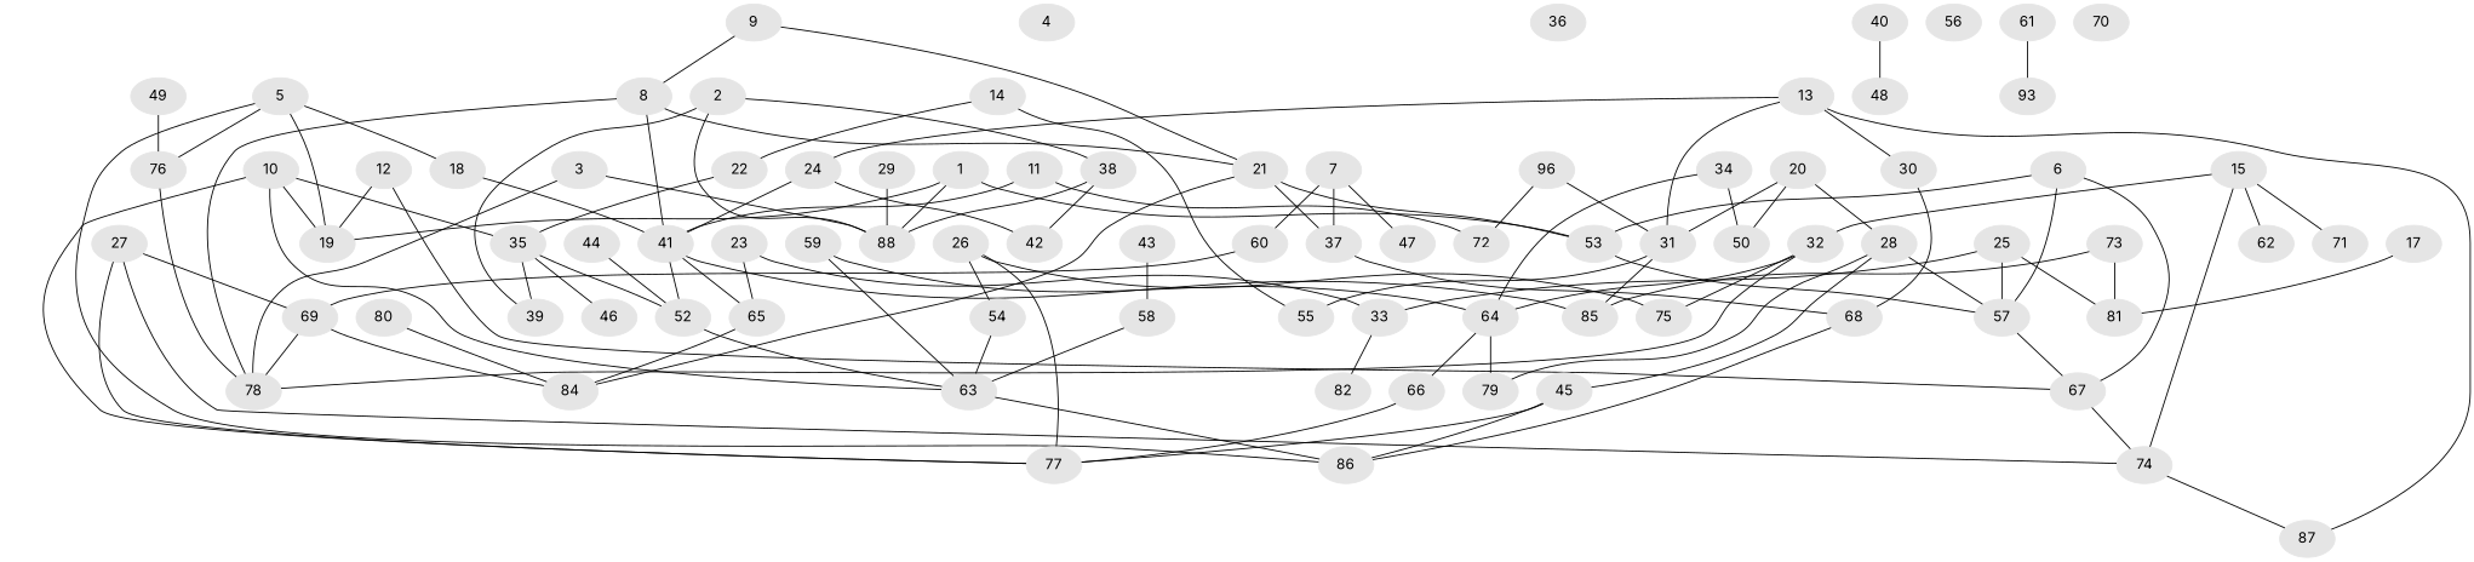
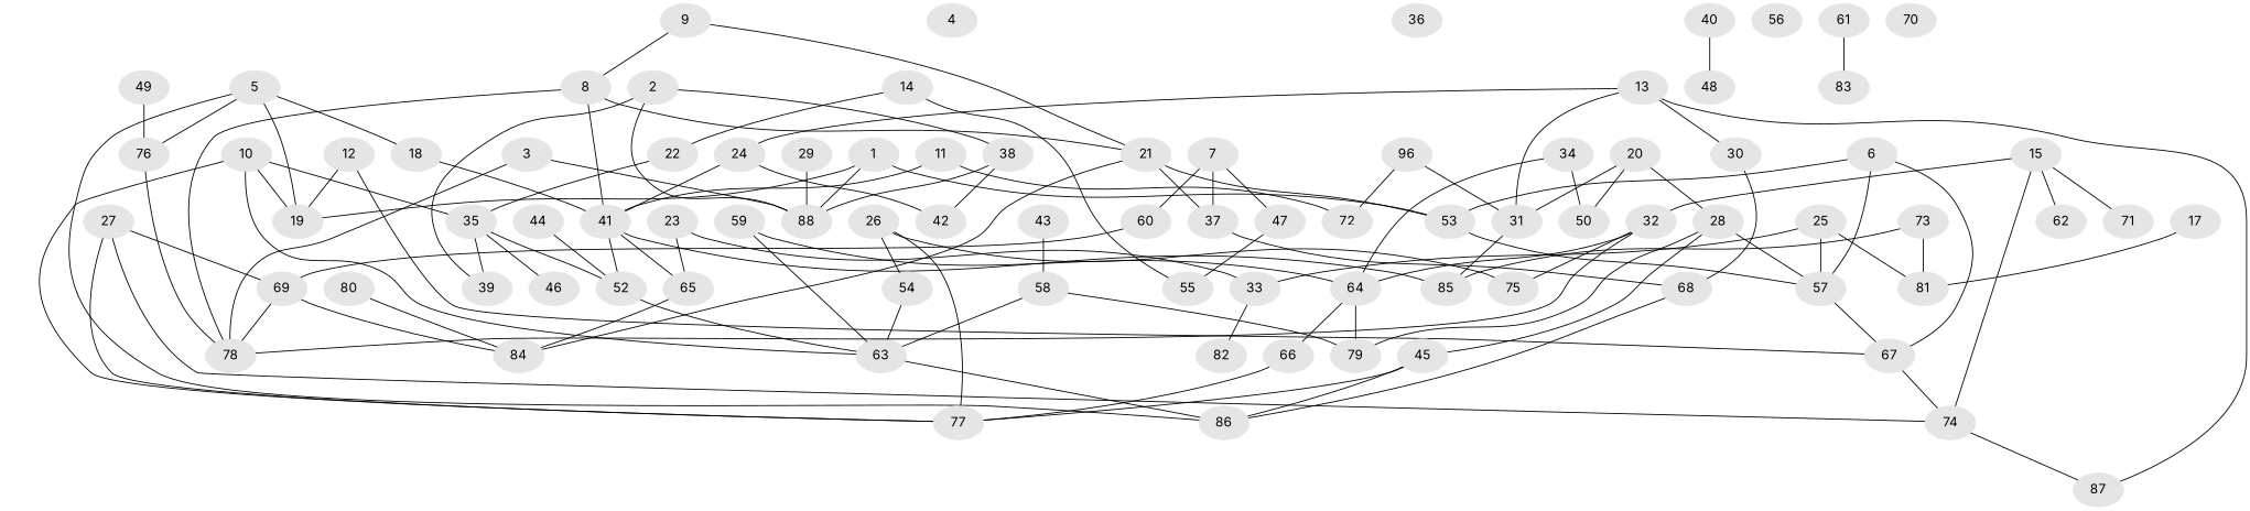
  graph {
    fontname=Inter
    node [color=gray90 fontname=Inter style=filled]
    edge [fontname=Inter]
    1
    19
    53
    88
    57
    2
    38
    39
    42
    3
    78
    4
    5
    18
    76
    86
    41
    6
    67
    74
    7
    37
    47
    60
    68
    69
    8
    21
    84
    65
    85
    52
    9
    25
    81
    33
    10
    35
    63
    77
    46
    11
    72
    12
    13
    24
    30
    31
    87
    55
    14
    22
    15
    32
    62
    71
    75
    64
    n59 [label=96]
    17
    20
    28
    50
    45
    79
    23
    82
    26
    54
    27
    29
    66
    34
    36
    40
    48
    43
    58
    44
    49
    56
    59
    61
-   83 [label=93]
+   83
    70
    73
    80
    1 -- 19
    1 -- 53
    1 -- 88
    53 -- 57
    57 -- 67
    2 -- 88
    2 -- 38
    2 -- 39
    38 -- 88
    38 -- 42
    3 -- 88
    3 -- 78
    5 -- 19
    5 -- 18
    5 -- 76
    5 -- 86
    18 -- 41
    76 -- 78
    41 -- 65
    41 -- 85
    41 -- 52
    6 -- 53
    6 -- 57
    6 -- 67
    67 -- 74
    74 -- 87
    7 -- 37
    7 -- 47
    7 -- 60
    37 -- 68
    60 -- 69
    68 -- 86
    69 -- 78
    69 -- 84
    8 -- 78
    8 -- 41
    8 -- 21
    21 -- 53
    21 -- 37
    21 -- 84
    65 -- 84
    52 -- 63
    9 -- 8
    9 -- 21
    25 -- 57
    25 -- 81
    25 -- 33
    33 -- 82
    10 -- 19
    10 -- 35
    10 -- 63
    10 -- 77
    35 -- 39
    35 -- 52
    35 -- 46
    63 -- 86
    11 -- 41
    11 -- 72
    12 -- 19
    12 -- 67
    13 -- 24
    13 -- 30
    13 -- 31
    13 -- 87
    24 -- 42
    24 -- 41
    30 -- 68
    31 -- 85
-   31 -- 55
+   47 -- 55
    14 -- 55
    14 -- 22
    22 -- 35
    15 -- 74
    15 -- 32
    15 -- 62
    15 -- 71
    32 -- 78
    32 -- 75
    32 -- 64
    64 -- 79
    64 -- 66
    n59 -- 72
    n59 -- 31
    17 -- 81
    20 -- 31
    20 -- 28
    20 -- 50
    28 -- 57
    28 -- 45
    28 -- 79
    45 -- 86
    45 -- 77
    23 -- 65
    23 -- 33
    26 -- 77
    26 -- 75
    26 -- 54
    54 -- 63
    27 -- 74
    27 -- 69
    27 -- 77
    29 -- 88
    66 -- 77
    34 -- 64
    34 -- 50
    40 -- 48
    43 -- 58
    58 -- 63
+   58 -- 79
    44 -- 52
    49 -- 76
    59 -- 63
    59 -- 64
    61 -- 83
    73 -- 85
    73 -- 81
    80 -- 84
  }
